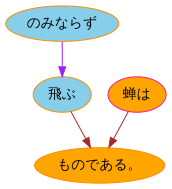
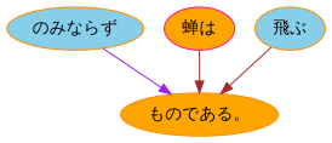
  digraph {
    node [color=darkorange fillcolor=skyblue style=filled]
    edge [color=brown]
    n1 [label="のみならず"]
    n2 [fillcolor=orange label="ものである。"]
    n3 [color=deeppink fillcolor=orange label="蝉は"]
    n4 [label="飛ぶ"]
-   n1 -> n4 [color=purple]
+   n1 -> n2 [color=purple]
    n3 -> n2
    n4 -> n2
  }
